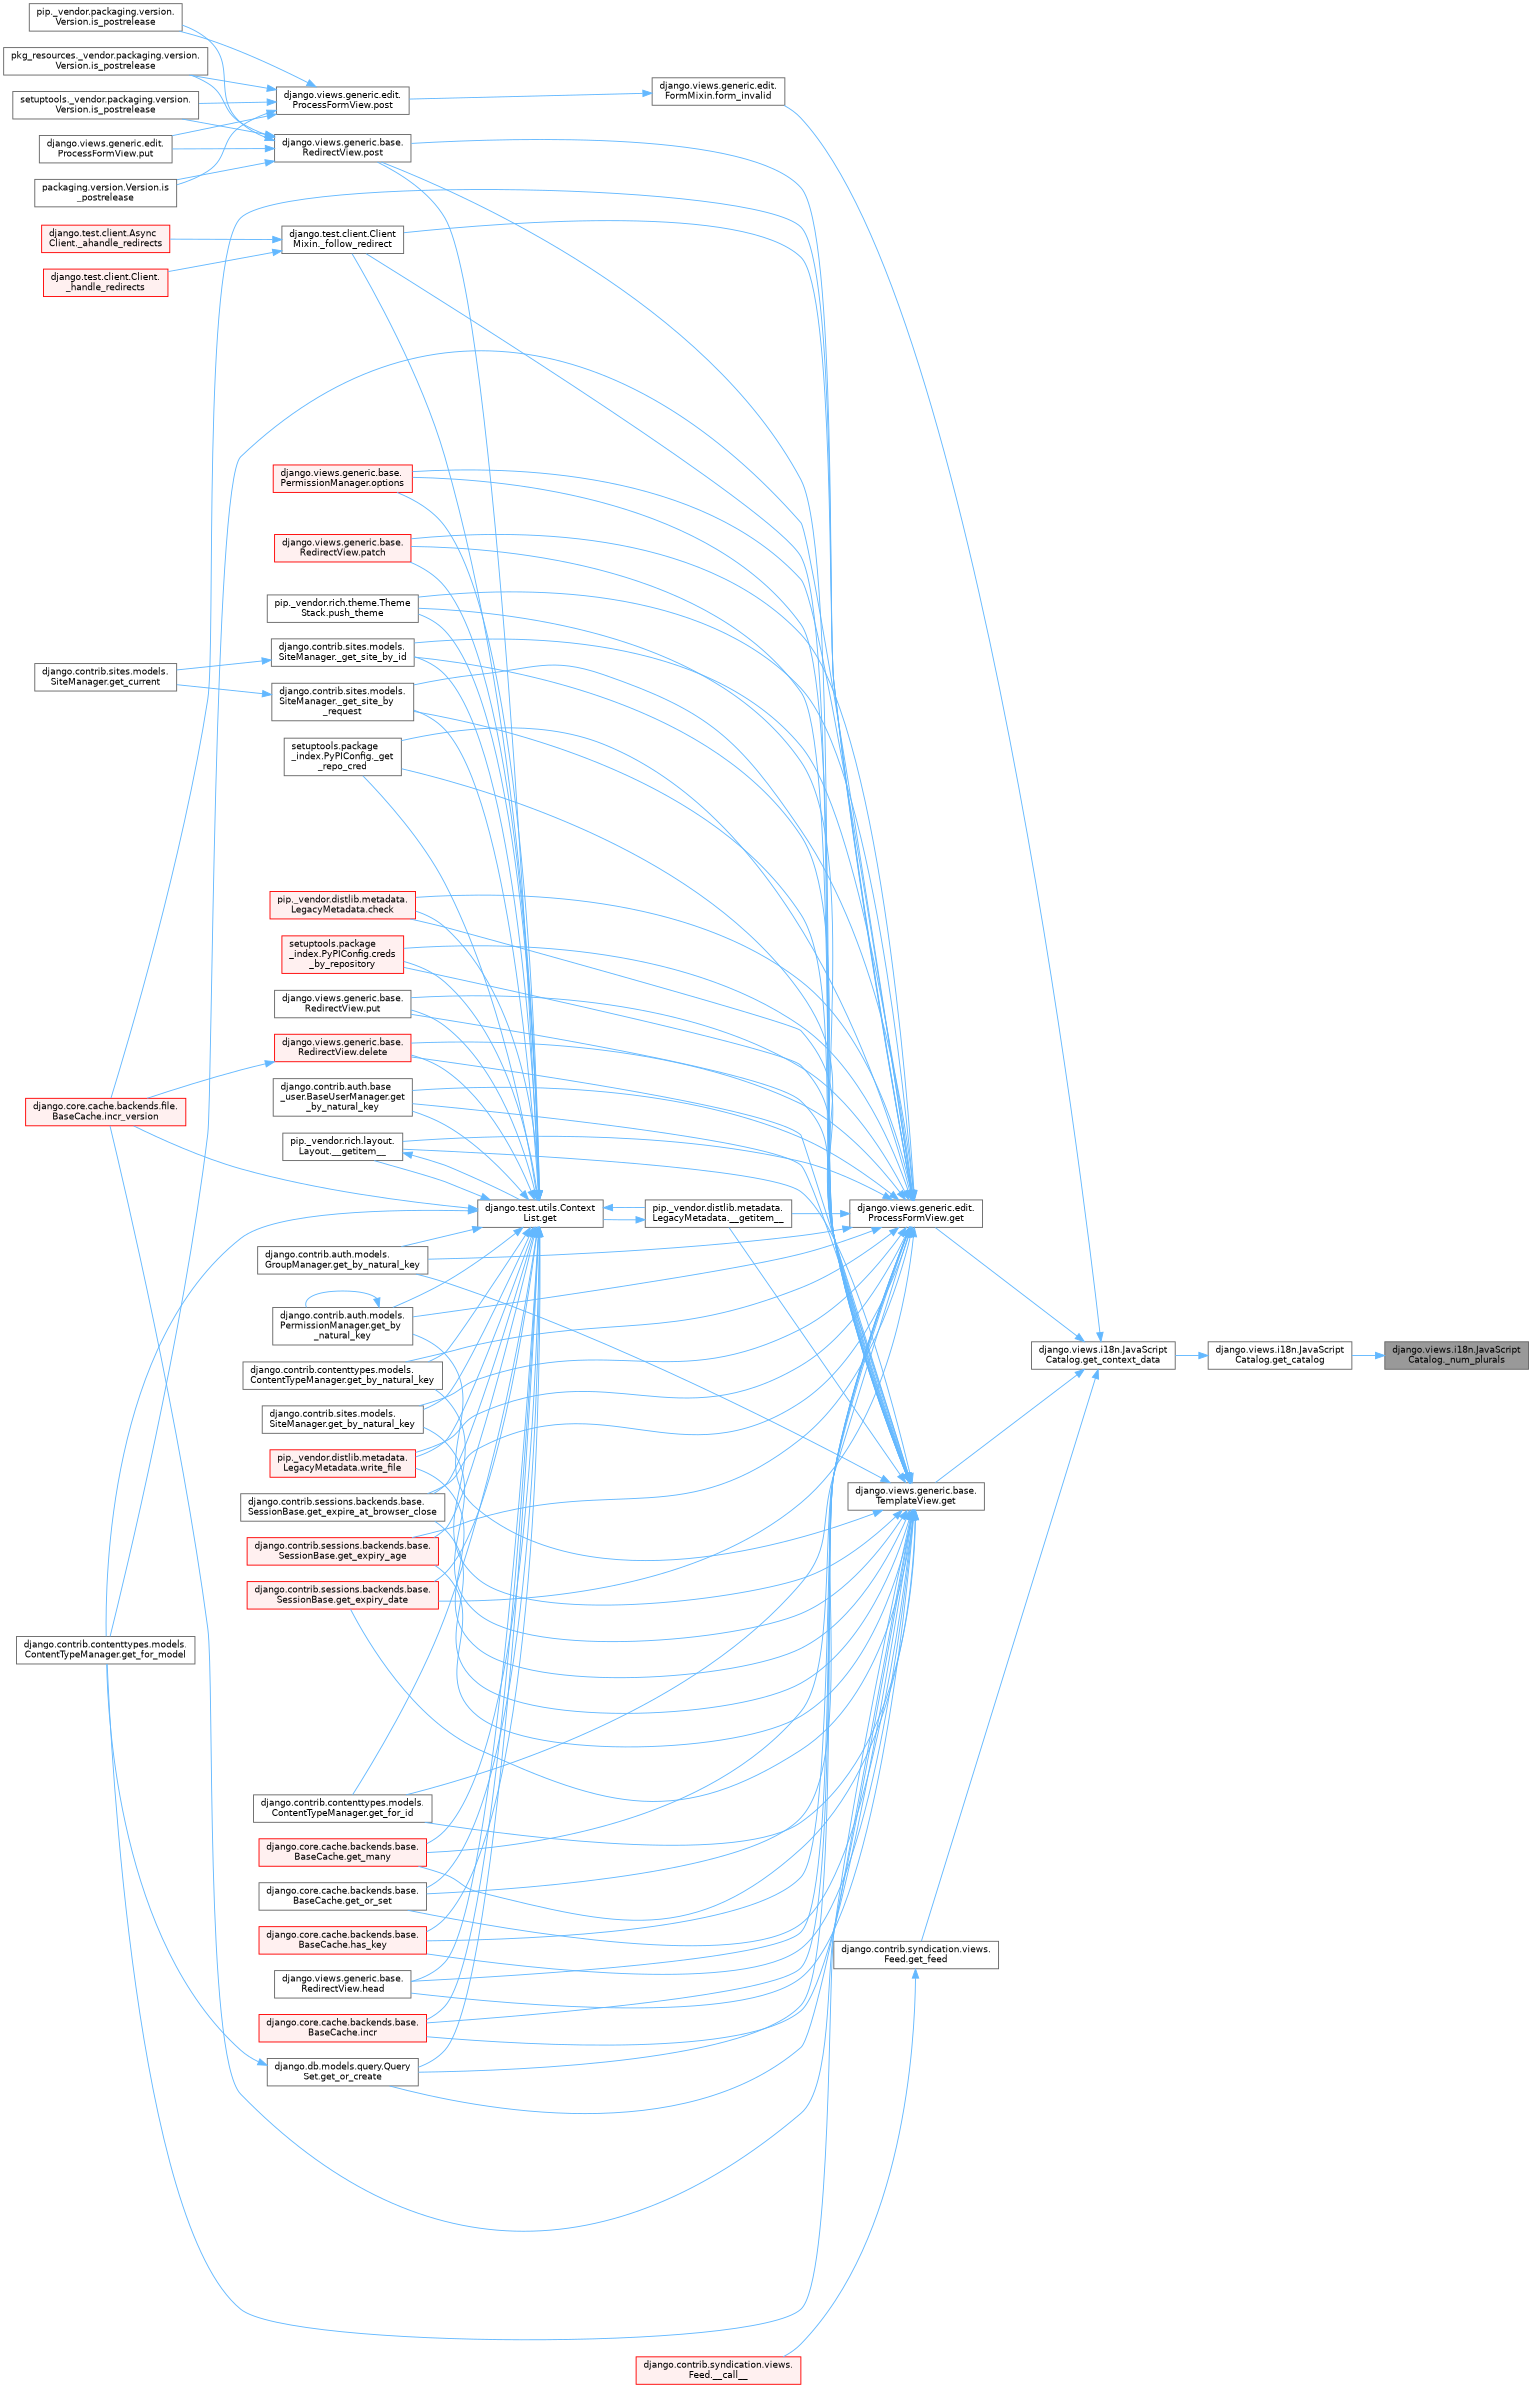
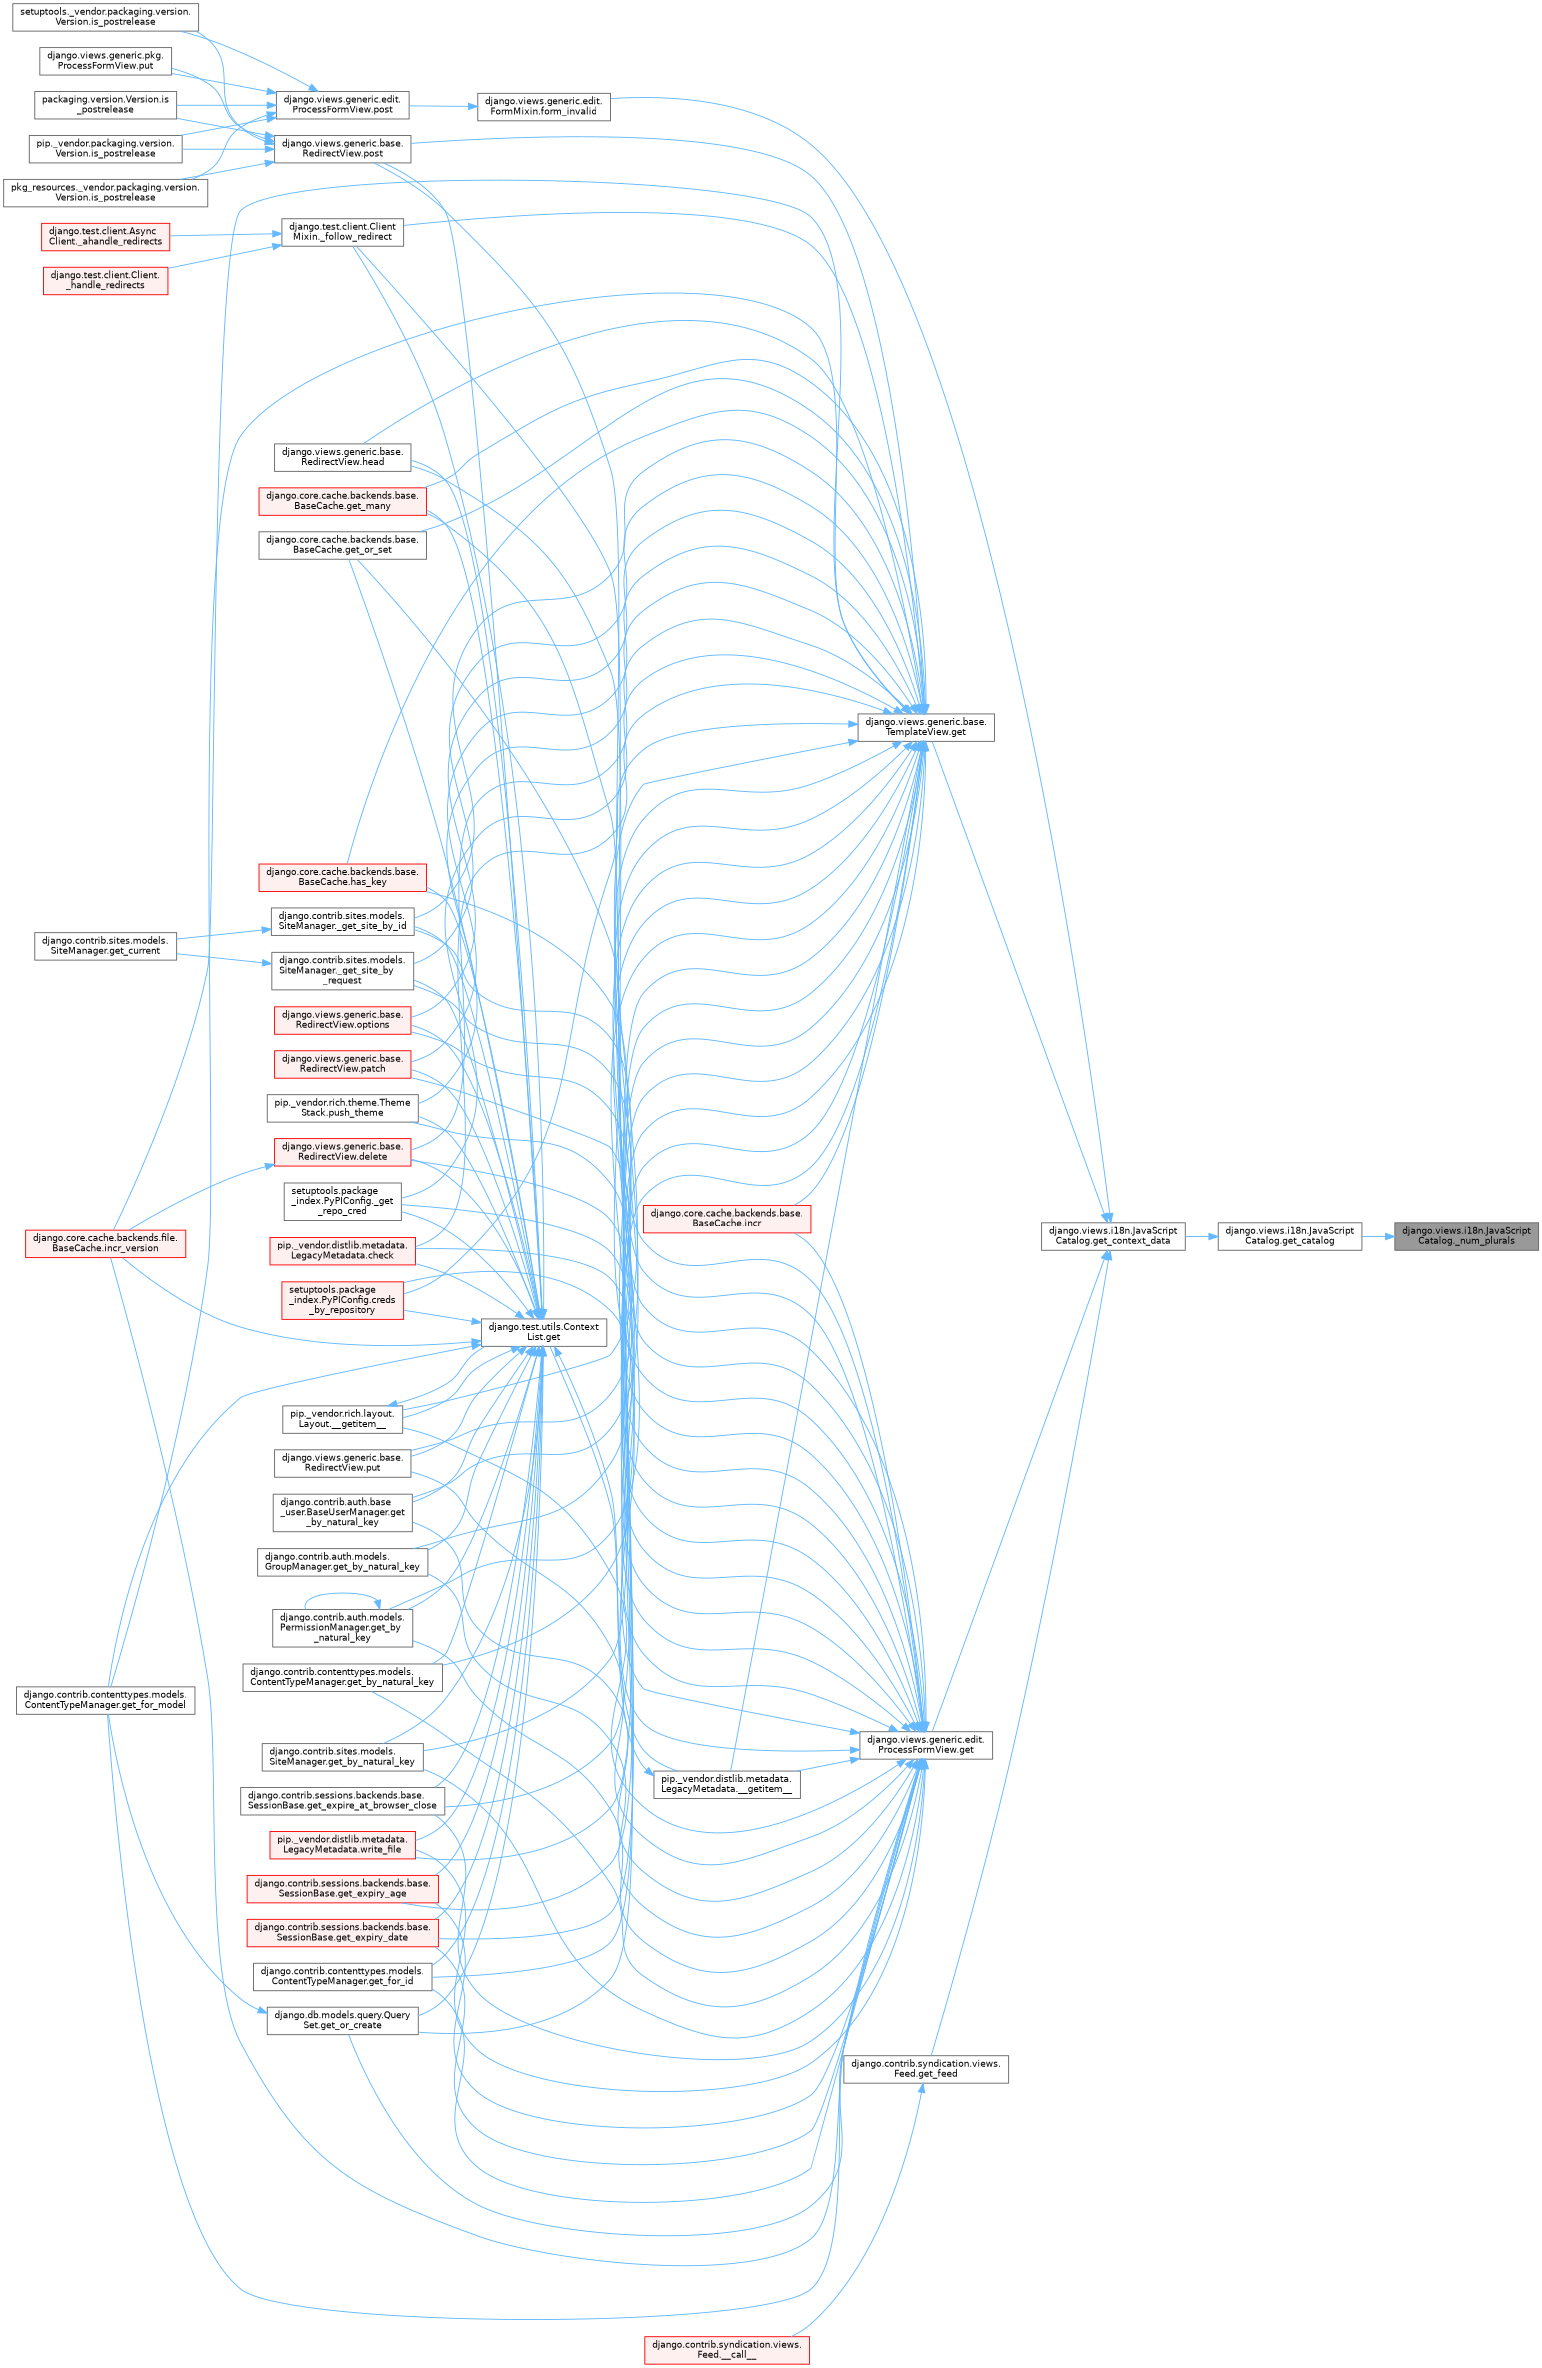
  digraph {
    rankdir=RL
    node [color=grey40 fillcolor=white fontname=Helvetica fontsize=10 shape=box style=filled]
    edge [color=steelblue1 dir=back fontname=Helvetica fontsize=10 labelfontname=Helvetica labelfontsize=10 style=solid]
    n1 [color=gray40 fillcolor=grey60 fontcolor=black height=0.2 label="django.views.i18n.JavaScript\lCatalog._num_plurals" width=0.4]
    n2 [height=0.2 label="django.views.i18n.JavaScript\lCatalog.get_catalog" width=0.4]
    n3 [height=0.2 label="django.views.i18n.JavaScript\lCatalog.get_context_data" width=0.4]
    n4 [height=0.2 label="django.views.generic.edit.\lFormMixin.form_invalid" width=0.4]
    n5 [height=0.2 label="django.views.generic.base.\lTemplateView.get" width=0.4]
    n6 [height=0.2 label="django.views.generic.edit.\lProcessFormView.get" width=0.4]
    n7 [height=0.2 label="django.contrib.syndication.views.\lFeed.get_feed" width=0.4]
    n8 [height=0.2 label="django.views.generic.edit.\lProcessFormView.post" width=0.4]
    n9 [height=0.2 label="pip._vendor.distlib.metadata.\lLegacyMetadata.__getitem__" width=0.4]
    n10 [height=0.2 label="pip._vendor.rich.layout.\lLayout.__getitem__" width=0.4]
    n11 [height=0.2 label="django.test.client.Client\lMixin._follow_redirect" width=0.4]
    n12 [height=0.2 label="setuptools.package\l_index.PyPIConfig._get\l_repo_cred" width=0.4]
    n13 [height=0.2 label="django.contrib.sites.models.\lSiteManager._get_site_by_id" width=0.4]
    n14 [height=0.2 label="django.contrib.sites.models.\lSiteManager._get_site_by\l_request" width=0.4]
    n15 [color=red fillcolor="#FFF0F0" height=0.2 label="pip._vendor.distlib.metadata.\lLegacyMetadata.check" width=0.4]
    n16 [color=red fillcolor="#FFF0F0" height=0.2 label="setuptools.package\l_index.PyPIConfig.creds\l_by_repository" width=0.4]
    n17 [color=red fillcolor="#FFF0F0" height=0.2 label="django.views.generic.base.\lRedirectView.delete" width=0.4]
    n18 [color=red fillcolor="#FFF0F0" height=0.2 label="django.core.cache.backends.file.\lBaseCache.incr_version" width=0.4]
    n19 [height=0.2 label="django.contrib.auth.base\l_user.BaseUserManager.get\l_by_natural_key" width=0.4]
    n20 [height=0.2 label="django.contrib.auth.models.\lGroupManager.get_by_natural_key" width=0.4]
    n21 [height=0.2 label="django.contrib.auth.models.\lPermissionManager.get_by\l_natural_key" width=0.4]
    n22 [height=0.2 label="django.contrib.contenttypes.models.\lContentTypeManager.get_by_natural_key" width=0.4]
    n23 [height=0.2 label="django.contrib.sites.models.\lSiteManager.get_by_natural_key" width=0.4]
    n24 [height=0.2 label="django.contrib.sessions.backends.base.\lSessionBase.get_expire_at_browser_close" width=0.4]
    n25 [color=red fillcolor="#FFF0F0" height=0.2 label="django.contrib.sessions.backends.base.\lSessionBase.get_expiry_age" width=0.4]
    n26 [color=red fillcolor="#FFF0F0" height=0.2 label="django.contrib.sessions.backends.base.\lSessionBase.get_expiry_date" width=0.4]
    n27 [height=0.2 label="django.contrib.contenttypes.models.\lContentTypeManager.get_for_id" width=0.4]
    n28 [height=0.2 label="django.contrib.contenttypes.models.\lContentTypeManager.get_for_model" width=0.4]
    n29 [color=red fillcolor="#FFF0F0" height=0.2 label="django.core.cache.backends.base.\lBaseCache.get_many" width=0.4]
    n30 [height=0.2 label="django.db.models.query.Query\lSet.get_or_create" width=0.4]
    n31 [height=0.2 label="django.core.cache.backends.base.\lBaseCache.get_or_set" width=0.4]
    n32 [color=red fillcolor="#FFF0F0" height=0.2 label="django.core.cache.backends.base.\lBaseCache.has_key" width=0.4]
    n33 [height=0.2 label="django.views.generic.base.\lRedirectView.head" width=0.4]
    n34 [color=red fillcolor="#FFF0F0" height=0.2 label="django.core.cache.backends.base.\lBaseCache.incr" width=0.4]
-   n35 [color=red fillcolor="#FFF0F0" height=0.2 label="django.views.generic.base.\lPermissionManager.options" width=0.4]
+   n35 [color=red fillcolor="#FFF0F0" height=0.2 label="django.views.generic.base.\lRedirectView.options" width=0.4]
    n36 [color=red fillcolor="#FFF0F0" height=0.2 label="django.views.generic.base.\lRedirectView.patch" width=0.4]
    n37 [height=0.2 label="django.views.generic.base.\lRedirectView.post" width=0.4]
    n38 [height=0.2 label="pip._vendor.rich.theme.Theme\lStack.push_theme" width=0.4]
    n39 [height=0.2 label="django.views.generic.base.\lRedirectView.put" width=0.4]
    n40 [color=red fillcolor="#FFF0F0" height=0.2 label="pip._vendor.distlib.metadata.\lLegacyMetadata.write_file" width=0.4]
    n41 [color=red fillcolor="#FFF0F0" height=0.2 label="django.contrib.syndication.views.\lFeed.__call__" width=0.4]
    n42 [height=0.2 label="packaging.version.Version.is\l_postrelease" width=0.4]
    n43 [height=0.2 label="pip._vendor.packaging.version.\lVersion.is_postrelease" width=0.4]
    n44 [height=0.2 label="pkg_resources._vendor.packaging.version.\lVersion.is_postrelease" width=0.4]
    n45 [height=0.2 label="setuptools._vendor.packaging.version.\lVersion.is_postrelease" width=0.4]
-   n46 [height=0.2 label="django.views.generic.edit.\lProcessFormView.put" width=0.4]
+   n46 [height=0.2 label="django.views.generic.pkg.\lProcessFormView.put" width=0.4]
    n47 [height=0.2 label="django.test.utils.Context\lList.get" width=0.4]
    n48 [color=red fillcolor="#FFF0F0" height=0.2 label="django.test.client.Async\lClient._ahandle_redirects" width=0.4]
    n49 [color=red fillcolor="#FFF0F0" height=0.2 label="django.test.client.Client.\l_handle_redirects" width=0.4]
    n50 [height=0.2 label="django.contrib.sites.models.\lSiteManager.get_current" width=0.4]
    n1 -> n2
    n2 -> n3
    n3 -> n4
    n3 -> n5
    n3 -> n6
    n3 -> n7
    n4 -> n8
    n5 -> n9
    n5 -> n10
    n5 -> n11
    n5 -> n12
    n5 -> n13
    n5 -> n14
    n5 -> n15
    n5 -> n16
    n5 -> n17
    n5 -> n18
    n5 -> n19
    n5 -> n20
    n5 -> n21
    n5 -> n22
    n5 -> n23
    n5 -> n24
    n5 -> n25
    n5 -> n26
    n5 -> n27
    n5 -> n28
    n5 -> n29
    n5 -> n30
    n5 -> n31
    n5 -> n32
    n5 -> n33
    n5 -> n34
    n5 -> n35
    n5 -> n36
    n5 -> n37
    n5 -> n38
    n5 -> n39
    n5 -> n40
    n6 -> n9
    n6 -> n10
    n6 -> n11
    n6 -> n12
    n6 -> n13
    n6 -> n14
    n6 -> n15
    n6 -> n16
    n6 -> n17
    n6 -> n18
    n6 -> n19
    n6 -> n20
    n6 -> n21
    n6 -> n22
    n6 -> n23
    n6 -> n24
    n6 -> n25
    n6 -> n26
    n6 -> n27
    n6 -> n28
    n6 -> n29
    n6 -> n30
    n6 -> n31
    n6 -> n32
    n6 -> n33
    n6 -> n34
    n6 -> n35
    n6 -> n36
    n6 -> n37
    n6 -> n38
    n6 -> n39
    n6 -> n40
    n7 -> n41
    n8 -> n42
    n8 -> n43
    n8 -> n44
    n8 -> n45
    n8 -> n46
    n9 -> n47
    n10 -> n47
    n11 -> n48
    n11 -> n49
    n13 -> n50
    n14 -> n50
    n17 -> n18
    n21 -> n21
    n30 -> n28
    n37 -> n42
    n37 -> n43
    n37 -> n44
    n37 -> n45
    n37 -> n46
    n47 -> n9
    n47 -> n10
    n47 -> n11
    n47 -> n12
    n47 -> n13
    n47 -> n14
    n47 -> n15
    n47 -> n16
    n47 -> n17
    n47 -> n18
    n47 -> n19
    n47 -> n20
    n47 -> n21
    n47 -> n22
    n47 -> n23
    n47 -> n24
    n47 -> n25
    n47 -> n26
    n47 -> n27
    n47 -> n28
    n47 -> n29
    n47 -> n30
    n47 -> n31
    n47 -> n32
    n47 -> n33
-   n47 -> n34
    n47 -> n35
    n47 -> n36
    n47 -> n37
    n47 -> n38
    n47 -> n39
    n47 -> n40
  }
